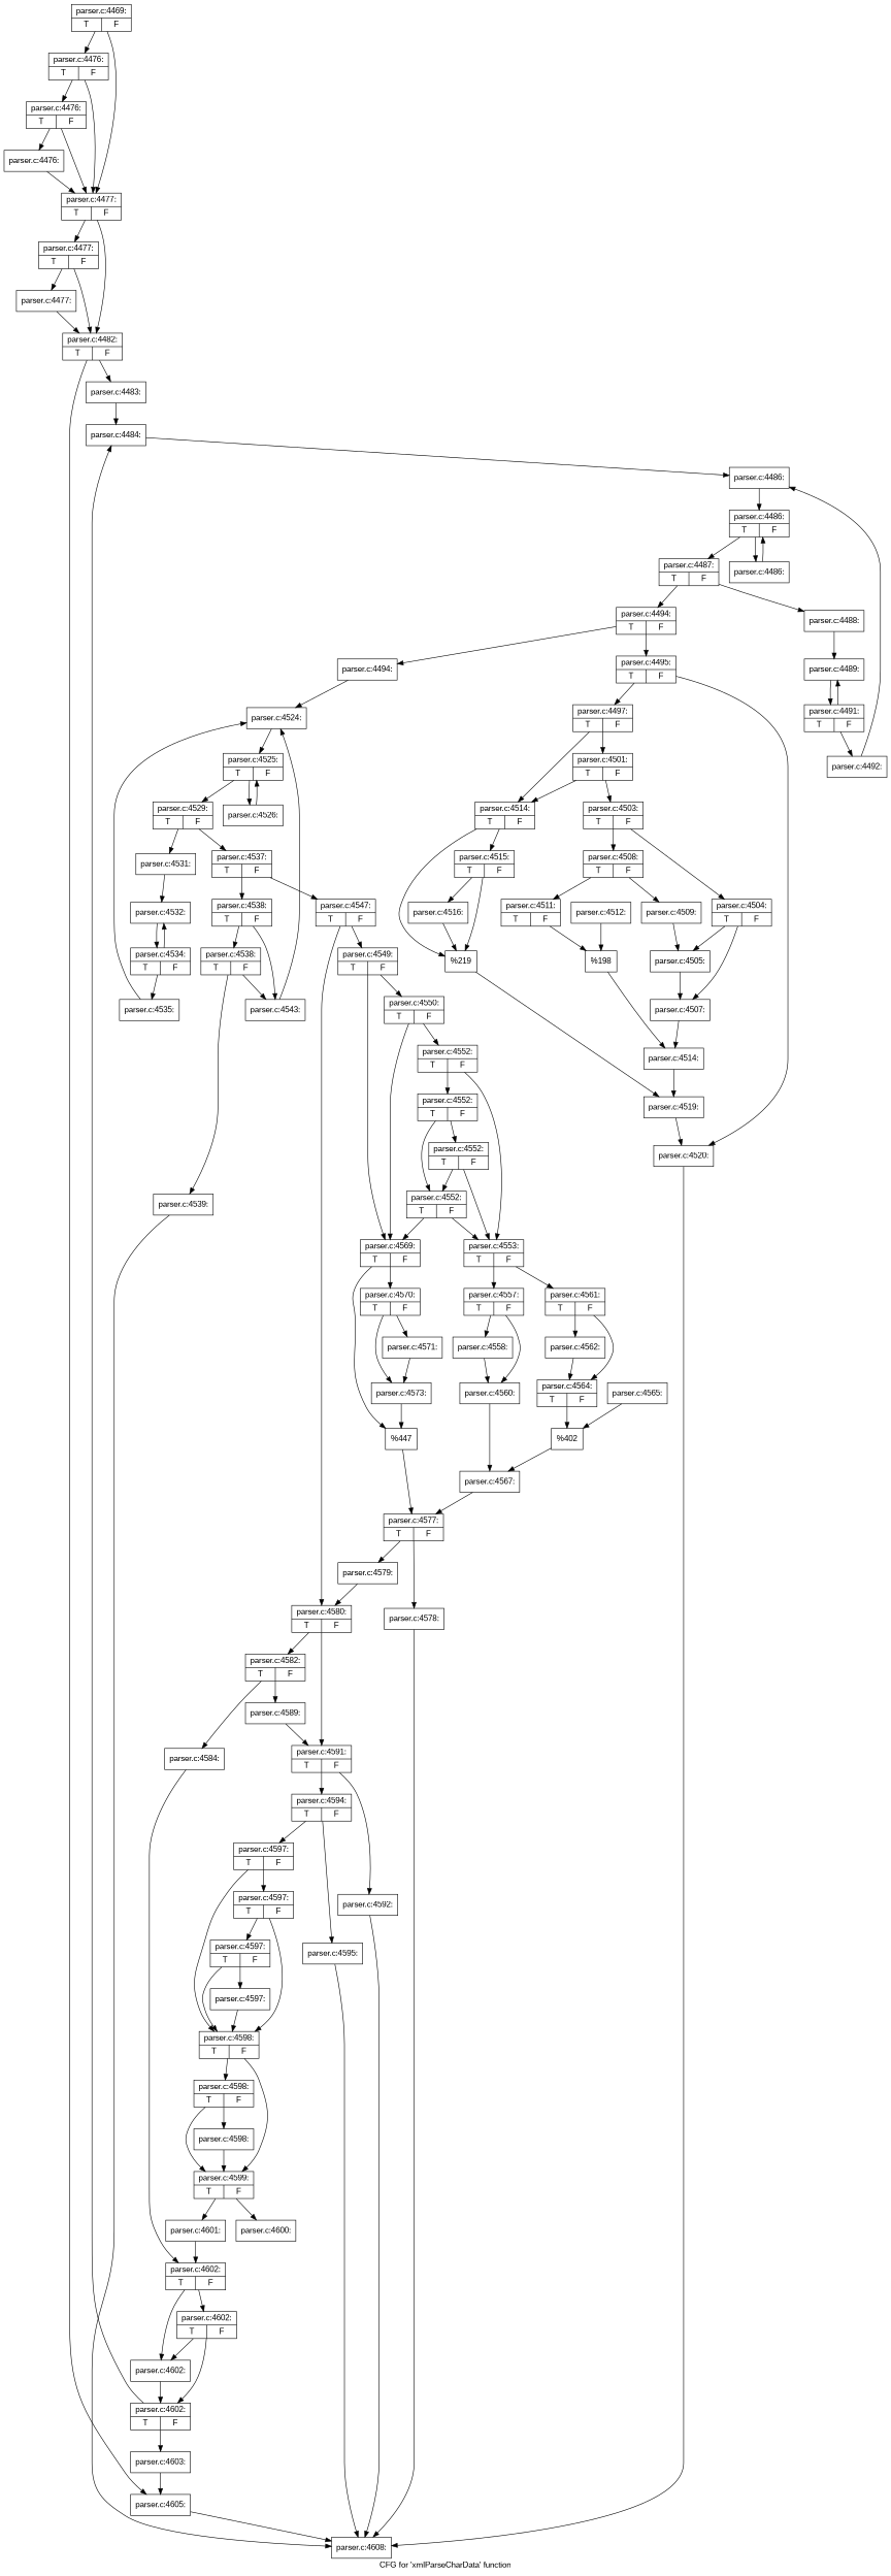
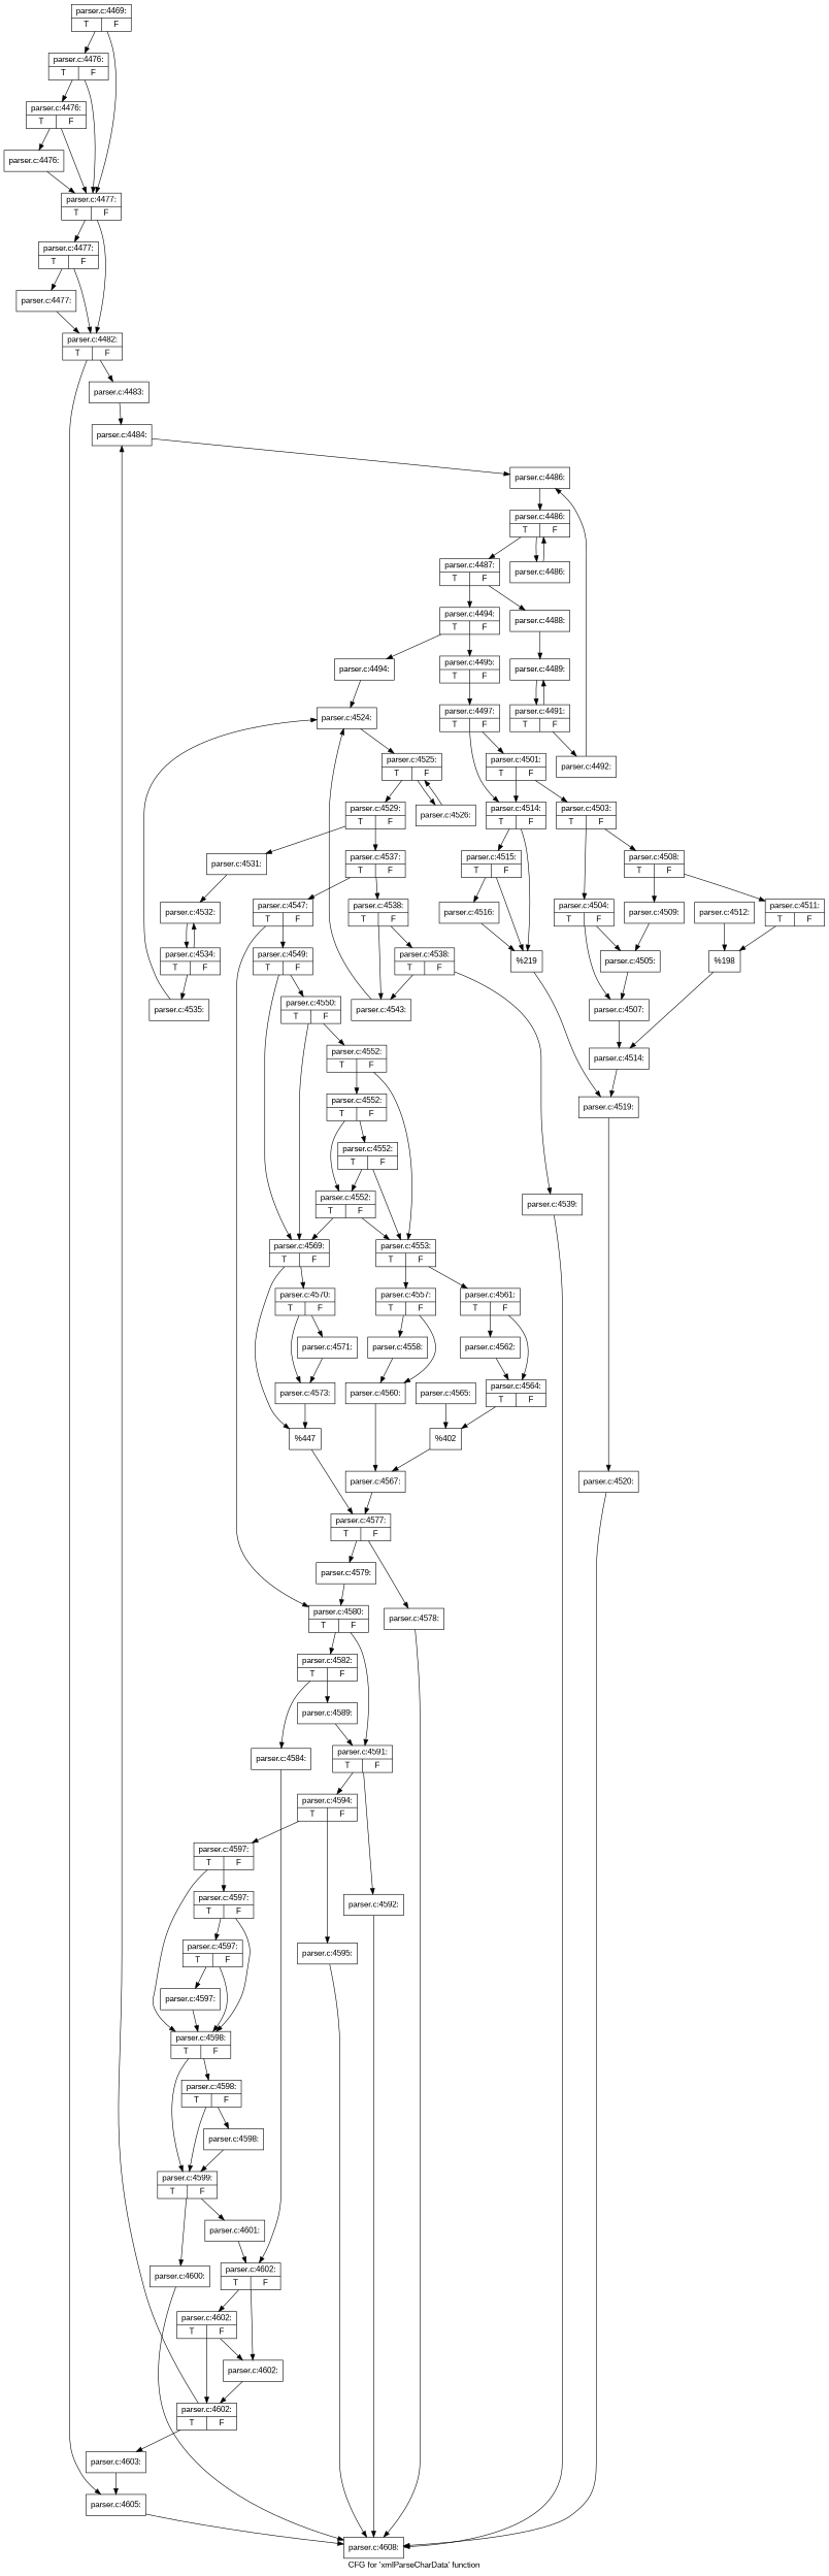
  digraph {
    fontname="Liberation Sans"
    label="CFG for 'xmlParseCharData' function"
    node [fontname="Liberation Sans" shape=record]
    edge [fontname="Liberation Sans"]
    n1 [label="{parser.c:4469:|{<s0>T|<s1>F}}"]
    n2 [label="{parser.c:4476:|{<s0>T|<s1>F}}"]
    n3 [label="{parser.c:4477:|{<s0>T|<s1>F}}"]
    n4 [label="{parser.c:4476:|{<s0>T|<s1>F}}"]
    n5 [label="{parser.c:4477:|{<s0>T|<s1>F}}"]
    n6 [label="{parser.c:4482:|{<s0>T|<s1>F}}"]
    n7 [label="{parser.c:4476:}"]
    n8 [label="{parser.c:4477:}"]
    n9 [label="{parser.c:4605:}"]
    n10 [label="{parser.c:4483:}"]
    n11 [label="{parser.c:4608:}"]
    n12 [label="{parser.c:4484:}"]
    n13 [label="{parser.c:4486:}"]
    n14 [label="{parser.c:4486:|{<s0>T|<s1>F}}"]
    n15 [label="{parser.c:4486:}"]
    n16 [label="{parser.c:4487:|{<s0>T|<s1>F}}"]
    n17 [label="{parser.c:4488:}"]
    n18 [label="{parser.c:4494:|{<s0>T|<s1>F}}"]
    n19 [label="{parser.c:4489:}"]
    n20 [label="{parser.c:4495:|{<s0>T|<s1>F}}"]
    n21 [label="{parser.c:4494:}"]
    n22 [label="{parser.c:4491:|{<s0>T|<s1>F}}"]
    n23 [label="{parser.c:4497:|{<s0>T|<s1>F}}"]
    n24 [label="{parser.c:4520:}"]
    n25 [label="{parser.c:4524:}"]
    n26 [label="{parser.c:4492:}"]
    n27 [label="{parser.c:4501:|{<s0>T|<s1>F}}"]
    n28 [label="{parser.c:4514:|{<s0>T|<s1>F}}"]
    n29 [label="{parser.c:4525:|{<s0>T|<s1>F}}"]
    n30 [label="{parser.c:4503:|{<s0>T|<s1>F}}"]
    n31 [label="{parser.c:4515:|{<s0>T|<s1>F}}"]
    n32 [label="{%219}"]
    n33 [label="{parser.c:4504:|{<s0>T|<s1>F}}"]
    n34 [label="{parser.c:4508:|{<s0>T|<s1>F}}"]
    n35 [label="{parser.c:4516:}"]
    n36 [label="{parser.c:4519:}"]
    n37 [label="{parser.c:4505:}"]
    n38 [label="{parser.c:4507:}"]
    n39 [label="{parser.c:4509:}"]
    n40 [label="{parser.c:4511:|{<s0>T|<s1>F}}"]
    n41 [label="{parser.c:4514:}"]
    n42 [label="{%198}"]
    n43 [label="{parser.c:4512:}"]
    n44 [label="{parser.c:4526:}"]
    n45 [label="{parser.c:4529:|{<s0>T|<s1>F}}"]
    n46 [label="{parser.c:4531:}"]
    n47 [label="{parser.c:4537:|{<s0>T|<s1>F}}"]
    n48 [label="{parser.c:4532:}"]
    n49 [label="{parser.c:4538:|{<s0>T|<s1>F}}"]
    n50 [label="{parser.c:4547:|{<s0>T|<s1>F}}"]
    n51 [label="{parser.c:4534:|{<s0>T|<s1>F}}"]
    n52 [label="{parser.c:4538:|{<s0>T|<s1>F}}"]
    n53 [label="{parser.c:4543:}"]
    n54 [label="{parser.c:4549:|{<s0>T|<s1>F}}"]
    n55 [label="{parser.c:4580:|{<s0>T|<s1>F}}"]
    n56 [label="{parser.c:4535:}"]
    n57 [label="{parser.c:4539:}"]
    n58 [label="{parser.c:4550:|{<s0>T|<s1>F}}"]
    n59 [label="{parser.c:4569:|{<s0>T|<s1>F}}"]
    n60 [label="{parser.c:4582:|{<s0>T|<s1>F}}"]
    n61 [label="{parser.c:4591:|{<s0>T|<s1>F}}"]
    n62 [label="{parser.c:4552:|{<s0>T|<s1>F}}"]
    n63 [label="{parser.c:4570:|{<s0>T|<s1>F}}"]
    n64 [label="{%447}"]
    n65 [label="{parser.c:4584:}"]
    n66 [label="{parser.c:4589:}"]
    n67 [label="{parser.c:4592:}"]
    n68 [label="{parser.c:4594:|{<s0>T|<s1>F}}"]
    n69 [label="{parser.c:4553:|{<s0>T|<s1>F}}"]
    n70 [label="{parser.c:4552:|{<s0>T|<s1>F}}"]
    n71 [label="{parser.c:4571:}"]
    n72 [label="{parser.c:4573:}"]
    n73 [label="{parser.c:4577:|{<s0>T|<s1>F}}"]
    n74 [label="{parser.c:4557:|{<s0>T|<s1>F}}"]
    n75 [label="{parser.c:4561:|{<s0>T|<s1>F}}"]
    n76 [label="{parser.c:4552:|{<s0>T|<s1>F}}"]
    n77 [label="{parser.c:4552:|{<s0>T|<s1>F}}"]
    n78 [label="{parser.c:4558:}"]
    n79 [label="{parser.c:4560:}"]
    n80 [label="{parser.c:4562:}"]
    n81 [label="{parser.c:4564:|{<s0>T|<s1>F}}"]
    n82 [label="{parser.c:4567:}"]
    n83 [label="{%402}"]
    n84 [label="{parser.c:4578:}"]
    n85 [label="{parser.c:4579:}"]
    n86 [label="{parser.c:4565:}"]
    n87 [label="{parser.c:4602:|{<s0>T|<s1>F}}"]
    n88 [label="{parser.c:4595:}"]
    n89 [label="{parser.c:4597:|{<s0>T|<s1>F}}"]
    n90 [label="{parser.c:4602:|{<s0>T|<s1>F}}"]
    n91 [label="{parser.c:4602:}"]
    n92 [label="{parser.c:4602:|{<s0>T|<s1>F}}"]
    n93 [label="{parser.c:4597:|{<s0>T|<s1>F}}"]
    n94 [label="{parser.c:4598:|{<s0>T|<s1>F}}"]
    n95 [label="{parser.c:4597:|{<s0>T|<s1>F}}"]
    n96 [label="{parser.c:4598:|{<s0>T|<s1>F}}"]
    n97 [label="{parser.c:4599:|{<s0>T|<s1>F}}"]
    n98 [label="{parser.c:4597:}"]
    n99 [label="{parser.c:4598:}"]
    n100 [label="{parser.c:4600:}"]
    n101 [label="{parser.c:4601:}"]
    n102 [label="{parser.c:4603:}"]
    n1 -> n2
    n1 -> n3
    n2 -> n3
    n2 -> n4
    n3 -> n5
    n3 -> n6
    n4 -> n3
    n4 -> n7
    n5 -> n6
    n5 -> n8
    n6 -> n9
    n6 -> n10
    n7 -> n3
    n8 -> n6
    n9 -> n11
    n10 -> n12
    n12 -> n13
    n13 -> n14
    n14 -> n15
    n14 -> n16
    n15 -> n14
    n16 -> n17
    n16 -> n18
    n17 -> n19
    n18 -> n20
    n18 -> n21
    n19 -> n22
    n20 -> n23
-   n20 -> n24
    n21 -> n25
    n22 -> n19
    n22 -> n26
    n23 -> n27
    n23 -> n28
    n24 -> n11
    n25 -> n29
    n26 -> n13
    n27 -> n28
    n27 -> n30
    n28 -> n31
    n28 -> n32
    n29 -> n44
    n29 -> n45
    n30 -> n33
    n30 -> n34
    n31 -> n32
    n31 -> n35
    n32 -> n36
    n33 -> n37
    n33 -> n38
    n34 -> n39
    n34 -> n40
    n35 -> n32
    n36 -> n24
    n37 -> n38
    n38 -> n41
    n39 -> n37
    n40 -> n42
    n41 -> n36
    n42 -> n41
    n43 -> n42
    n44 -> n29
    n45 -> n46
    n45 -> n47
    n46 -> n48
    n47 -> n49
    n47 -> n50
    n48 -> n51
    n49 -> n52
    n49 -> n53
    n50 -> n54
    n50 -> n55
    n51 -> n48
    n51 -> n56
    n52 -> n53
    n52 -> n57
    n53 -> n25
    n54 -> n58
    n54 -> n59
    n55 -> n60
    n55 -> n61
    n56 -> n25
    n57 -> n11
    n58 -> n59
    n58 -> n62
    n59 -> n63
    n59 -> n64
    n60 -> n65
    n60 -> n66
    n61 -> n67
    n61 -> n68
    n62 -> n69
    n62 -> n70
    n63 -> n71
    n63 -> n72
    n64 -> n73
    n65 -> n87
    n66 -> n61
    n67 -> n11
    n68 -> n88
    n68 -> n89
    n69 -> n74
    n69 -> n75
    n70 -> n76
    n70 -> n77
    n71 -> n72
    n72 -> n64
    n73 -> n84
    n73 -> n85
    n74 -> n78
    n74 -> n79
    n75 -> n80
    n75 -> n81
    n76 -> n69
    n76 -> n77
    n77 -> n59
    n77 -> n69
    n78 -> n79
    n79 -> n82
    n80 -> n81
    n81 -> n83
    n82 -> n73
    n83 -> n82
    n84 -> n11
    n85 -> n55
    n86 -> n83
    n87 -> n90
    n87 -> n91
    n88 -> n11
    n89 -> n93
    n89 -> n94
    n90 -> n91
    n90 -> n92
    n91 -> n92
    n92 -> n12
    n92 -> n102
    n93 -> n94
    n93 -> n95
    n94 -> n96
    n94 -> n97
    n95 -> n94
    n95 -> n98
    n96 -> n97
    n96 -> n99
    n97 -> n100
    n97 -> n101
    n98 -> n94
    n99 -> n97
+   n100 -> n11
    n101 -> n87
    n102 -> n9
  }
